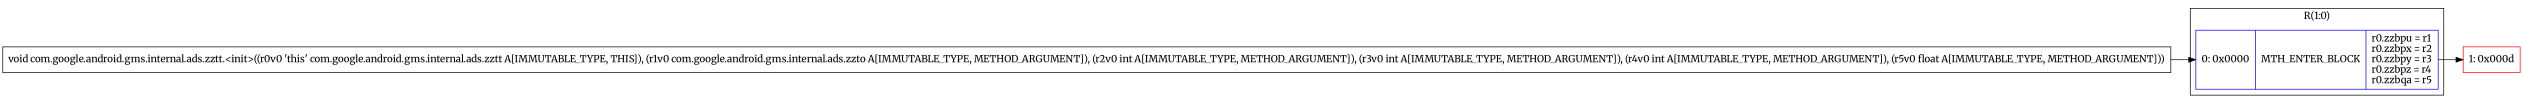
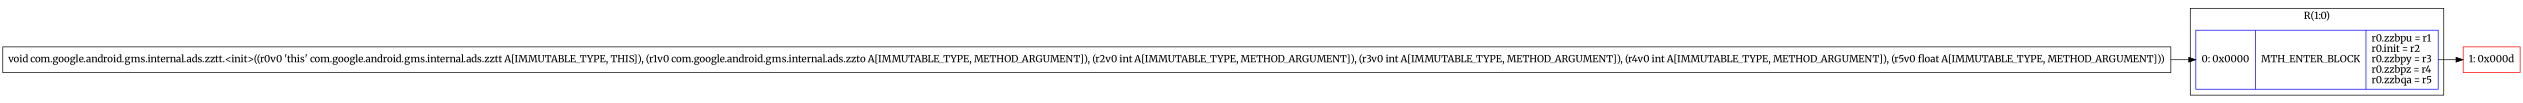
  digraph {
    rankdir=LR
    fontname=Merriweather
    node [shape=record fontname=Merriweather]
    edge [fontname=Merriweather]
-   n1 [color=blue label="{0\:\ 0x0000|MTH_ENTER_BLOCK\l|r0.zzbpu = r1\lr0.zzbpx = r2\lr0.zzbpy = r3\lr0.zzbpz = r4\lr0.zzbqa = r5\l}"]
+   n1 [color=blue label="{0\:\ 0x0000|MTH_ENTER_BLOCK\l|r0.zzbpu = r1\lr0.init = r2\lr0.zzbpy = r3\lr0.zzbpz = r4\lr0.zzbqa = r5\l}"]
    n2 [color=red label="{1\:\ 0x000d}"]
    n3 [label="{void com.google.android.gms.internal.ads.zztt.\<init\>((r0v0 'this' com.google.android.gms.internal.ads.zztt A[IMMUTABLE_TYPE, THIS]), (r1v0 com.google.android.gms.internal.ads.zzto A[IMMUTABLE_TYPE, METHOD_ARGUMENT]), (r2v0 int A[IMMUTABLE_TYPE, METHOD_ARGUMENT]), (r3v0 int A[IMMUTABLE_TYPE, METHOD_ARGUMENT]), (r4v0 int A[IMMUTABLE_TYPE, METHOD_ARGUMENT]), (r5v0 float A[IMMUTABLE_TYPE, METHOD_ARGUMENT])) }"]
    subgraph cluster_1 {
      label="R(1:0)"
      n1
    }
    n1 -> n2
    n3 -> n1
  }
